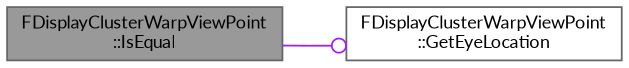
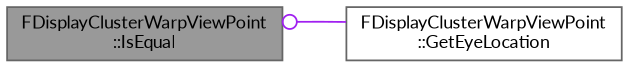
  digraph {
    rankdir=LR
    fontname=Lato
    node [fontname=Lato fontsize=10 shape=box style=filled]
    n1 [color=gray40 fillcolor=grey60 fontcolor=black height=0.2 label="FDisplayClusterWarpViewPoint\l::IsEqual" width=0.4]
    n2 [color=grey40 fillcolor=white height=0.2 label="FDisplayClusterWarpViewPoint\l::GetEyeLocation" width=0.4]
-   n1 -> n2 [color=purple fontname=Lato fontsize=10 labelfontname=Helvetica labelfontsize=10 style=solid arrowhead=odot]
+   n2 -> n1 [color=purple fontname=Lato fontsize=10 labelfontname=Helvetica labelfontsize=10 style=solid arrowhead=odot]
  }
